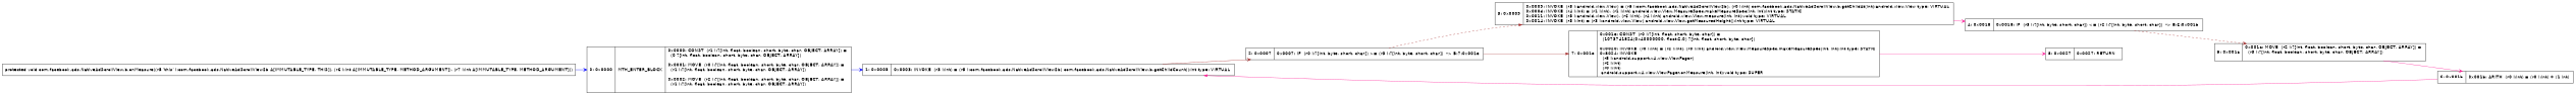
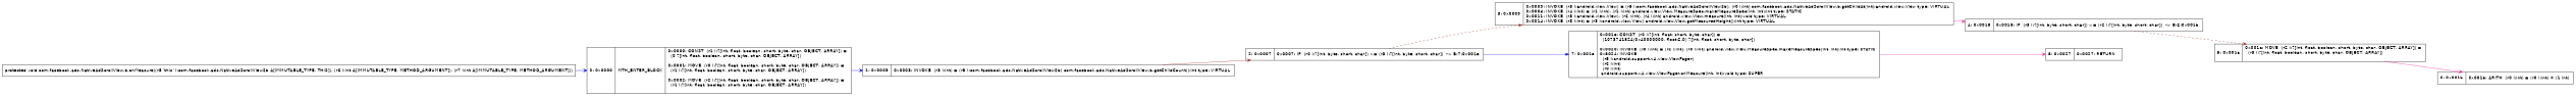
  digraph {
    fontname="DejaVu Sans"
    rankdir=LR
    node [fontname="DejaVu Sans" shape=record]
    edge [arrowhead=vee color=deeppink fontname="DejaVu Sans"]
    n1 [label="{0\:\ 0x0000|MTH_ENTER_BLOCK\l|0x0000: CONST  (r1 I:?[int, float, boolean, short, byte, char, OBJECT, ARRAY]) = \l  (0 ?[int, float, boolean, short, byte, char, OBJECT, ARRAY])\l \l0x0001: MOVE  (r0 I:?[int, float, boolean, short, byte, char, OBJECT, ARRAY]) = \l  (r1 I:?[int, float, boolean, short, byte, char, OBJECT, ARRAY])\l \l0x0002: MOVE  (r2 I:?[int, float, boolean, short, byte, char, OBJECT, ARRAY]) = \l  (r1 I:?[int, float, boolean, short, byte, char, OBJECT, ARRAY])\l \l}"]
    n2 [label="{1\:\ 0x0003|0x0003: INVOKE  (r3 I:int) = (r5 I:com.facebook.ads.NativeAdScrollView$b) com.facebook.ads.NativeAdScrollView.b.getChildCount():int type: VIRTUAL \l}"]
    n3 [label="{2\:\ 0x0007|0x0007: IF  (r0 I:?[int, byte, short, char]) \>= (r3 I:?[int, byte, short, char])  \-\> B:7:0x001e \l}"]
    n4 [label="{3\:\ 0x0009|0x0009: INVOKE  (r3 I:android.view.View) = (r5 I:com.facebook.ads.NativeAdScrollView$b), (r0 I:int) com.facebook.ads.NativeAdScrollView.b.getChildAt(int):android.view.View type: VIRTUAL \l0x000d: INVOKE  (r4 I:int) = (r1 I:int), (r1 I:int) android.view.View.MeasureSpec.makeMeasureSpec(int, int):int type: STATIC \l0x0011: INVOKE  (r3 I:android.view.View), (r6 I:int), (r4 I:int) android.view.View.measure(int, int):void type: VIRTUAL \l0x0014: INVOKE  (r3 I:int) = (r3 I:android.view.View) android.view.View.getMeasuredHeight():int type: VIRTUAL \l}"]
    n5 [label="{7\:\ 0x001e|0x001e: CONST  (r0 I:?[int, float, short, byte, char]) = \l  (1073741824(0x40000000, float:2.0) ?[int, float, short, byte, char])\l \l0x0020: INVOKE  (r0 I:int) = (r2 I:int), (r0 I:int) android.view.View.MeasureSpec.makeMeasureSpec(int, int):int type: STATIC \l0x8024: INVOKE  \l  (r5 I:android.support.v4.view.ViewPager)\l  (r6 I:int)\l  (r0 I:int)\l android.support.v4.view.ViewPager.onMeasure(int, int):void type: SUPER \l}"]
    n6 [label="{4\:\ 0x0018|0x0018: IF  (r3 I:?[int, byte, short, char]) \<= (r2 I:?[int, byte, short, char])  \-\> B:6:0x001b \l}"]
    n7 [label="{8\:\ 0x0027|0x0027: RETURN   \l}"]
    n8 [label="{5\:\ 0x001a|0x001a: MOVE  (r2 I:?[int, float, boolean, short, byte, char, OBJECT, ARRAY]) = \l  (r3 I:?[int, float, boolean, short, byte, char, OBJECT, ARRAY])\l \l}"]
    n9 [label="{6\:\ 0x001b|0x001b: ARITH  (r0 I:int) = (r0 I:int) + (1 int) \l}"]
    n10 [label="{protected void com.facebook.ads.NativeAdScrollView.b.onMeasure((r5 'this' I:com.facebook.ads.NativeAdScrollView$b A[IMMUTABLE_TYPE, THIS]), (r6 I:int A[IMMUTABLE_TYPE, METHOD_ARGUMENT]), (r7 I:int A[IMMUTABLE_TYPE, METHOD_ARGUMENT])) }"]
    n1 -> n2 [color=blue]
    n2 -> n3 [color=brown]
    n3 -> n4 [arrowhead=normal color=brown style=dashed]
-   n3 -> n5 [arrowhead=normal color=brown]
+   n3 -> n5 [arrowhead=normal color=blue]
    n4 -> n6
    n5 -> n7
    n6 -> n8 [color=brown style=dashed]
    n8 -> n9
-   n9 -> n2 [arrowhead=normal]
    n10 -> n1 [color=blue]
  }
